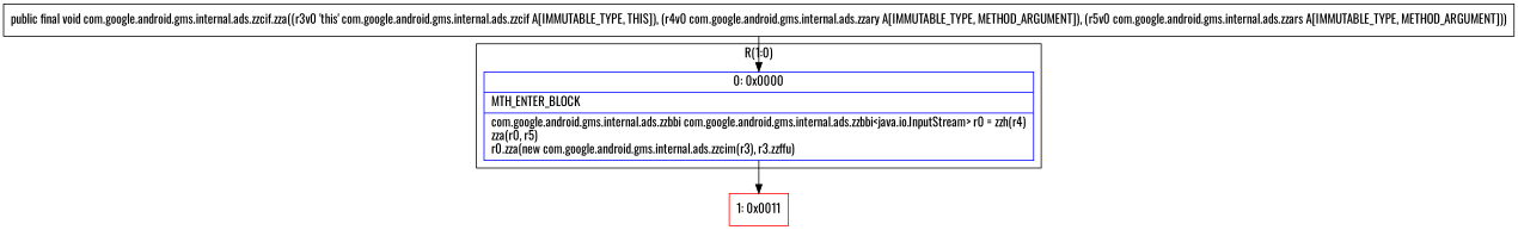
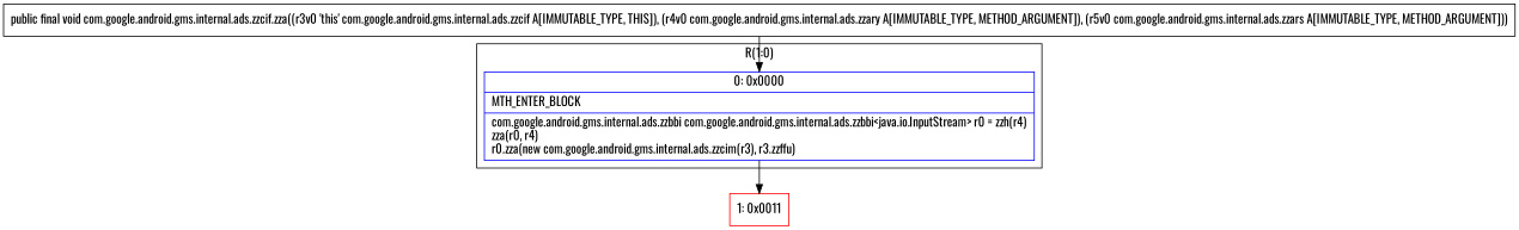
  digraph {
    fontname=Oswald
    node [shape=record fontname=Oswald]
    edge [fontname=Oswald]
-   n1 [color=blue label="{0\:\ 0x0000|MTH_ENTER_BLOCK\l|com.google.android.gms.internal.ads.zzbbi com.google.android.gms.internal.ads.zzbbi\<java.io.InputStream\> r0 = zzh(r4)\lzza(r0, r5)\lr0.zza(new com.google.android.gms.internal.ads.zzcim(r3), r3.zzffu)\l}"]
+   n1 [color=blue label="{0\:\ 0x0000|MTH_ENTER_BLOCK\l|com.google.android.gms.internal.ads.zzbbi com.google.android.gms.internal.ads.zzbbi\<java.io.InputStream\> r0 = zzh(r4)\lzza(r0, r4)\lr0.zza(new com.google.android.gms.internal.ads.zzcim(r3), r3.zzffu)\l}"]
    n2 [color=red label="{1\:\ 0x0011}"]
    n3 [label="{public final void com.google.android.gms.internal.ads.zzcif.zza((r3v0 'this' com.google.android.gms.internal.ads.zzcif A[IMMUTABLE_TYPE, THIS]), (r4v0 com.google.android.gms.internal.ads.zzary A[IMMUTABLE_TYPE, METHOD_ARGUMENT]), (r5v0 com.google.android.gms.internal.ads.zzars A[IMMUTABLE_TYPE, METHOD_ARGUMENT])) }"]
    subgraph cluster_1 {
      label="R(1:0)"
      n1
    }
    n1 -> n2
    n3 -> n1
  }
